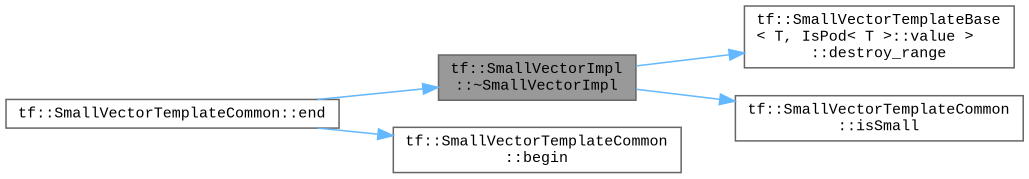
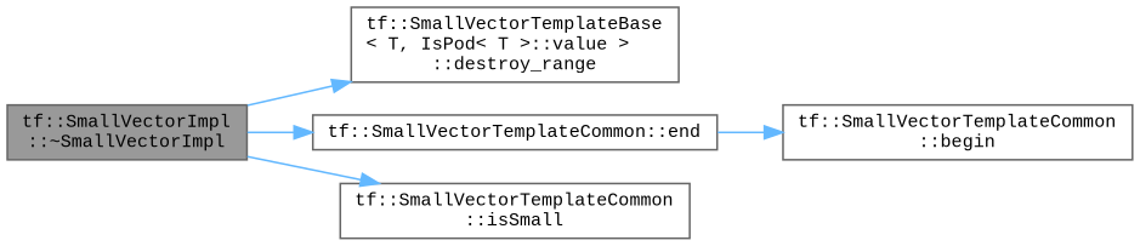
  digraph {
    fontname="Liberation Mono"
    rankdir=LR
    node [color=grey40 fillcolor=white fontname="Liberation Mono" fontsize=10 shape=box style=filled]
    edge [color=steelblue1 fontname="Liberation Mono" fontsize=10 labelfontname=Helvetica labelfontsize=10 style=solid]
    n1 [color=gray40 fillcolor=grey60 fontcolor=black height=0.2 label="tf::SmallVectorImpl\l::~SmallVectorImpl" width=0.4]
    n2 [height=0.2 label="tf::SmallVectorTemplateBase\l\< T, IsPod\< T \>::value \>\l::destroy_range" width=0.4]
    n3 [height=0.2 label="tf::SmallVectorTemplateCommon::end" width=0.4]
    n4 [height=0.2 label="tf::SmallVectorTemplateCommon\l::isSmall" width=0.4]
    n5 [height=0.2 label="tf::SmallVectorTemplateCommon\l::begin" width=0.4]
    n1 -> n2
-   n3 -> n1
+   n1 -> n3
    n1 -> n4
    n3 -> n5
  }
